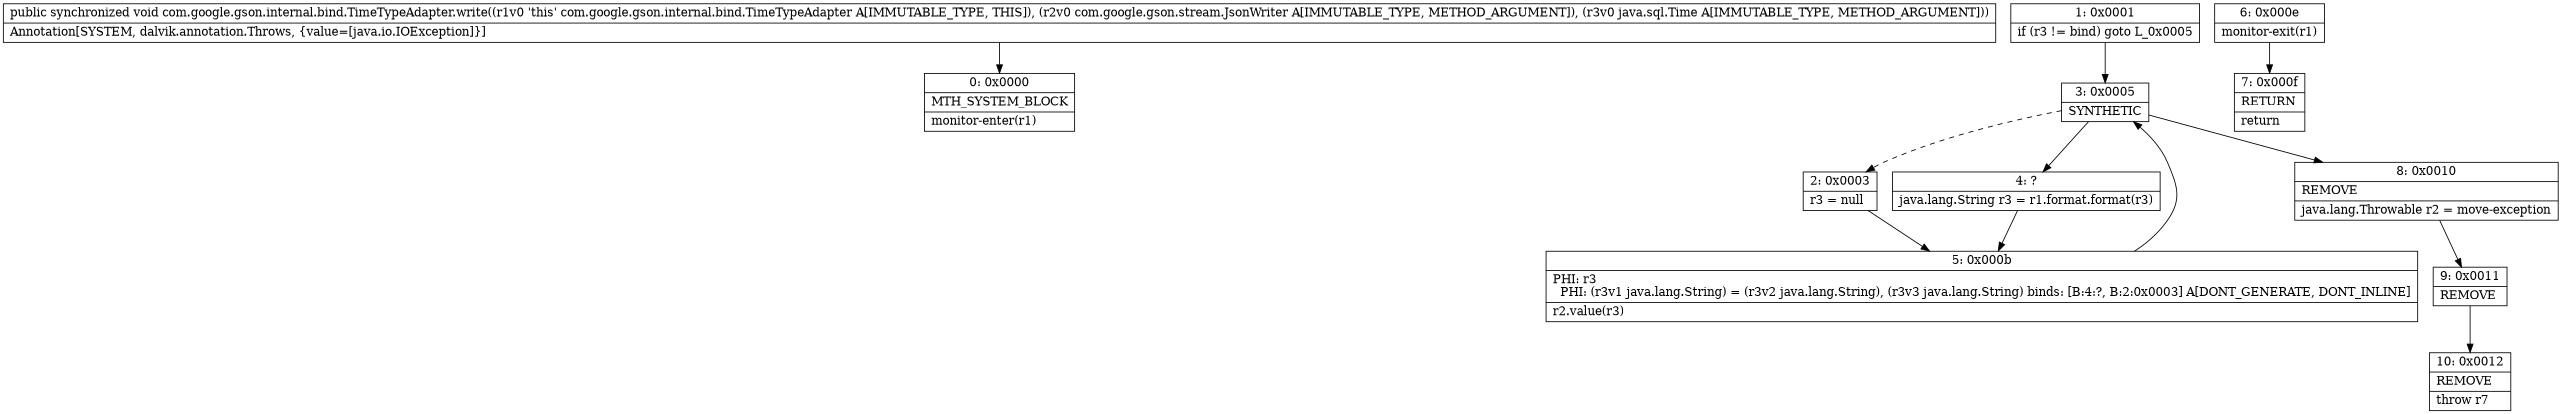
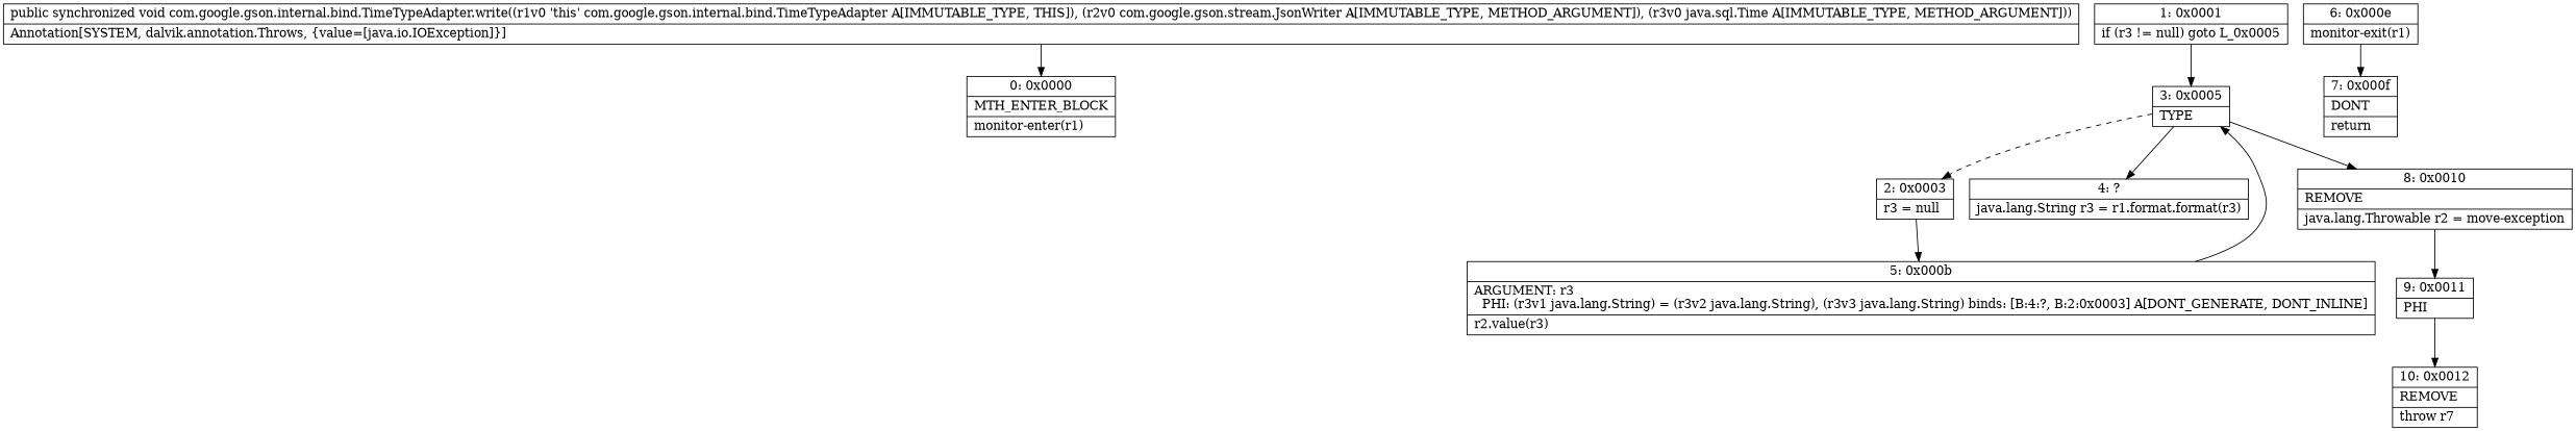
  digraph {
    node [shape=record]
-   n1 [label="{0\:\ 0x0000|MTH_SYSTEM_BLOCK\l|monitor\-enter(r1)\l}"]
-   n2 [label="{1\:\ 0x0001|if (r3 != bind) goto L_0x0005\l}"]
-   n3 [label="{3\:\ 0x0005|SYNTHETIC\l}"]
+   n1 [label="{0\:\ 0x0000|MTH_ENTER_BLOCK\l|monitor\-enter(r1)\l}"]
+   n2 [label="{1\:\ 0x0001|if (r3 != null) goto L_0x0005\l}"]
+   n3 [label="{3\:\ 0x0005|TYPE\l}"]
    n4 [label="{2\:\ 0x0003|r3 = null\l}"]
-   n5 [label="{5\:\ 0x000b|PHI: r3 \l  PHI: (r3v1 java.lang.String) = (r3v2 java.lang.String), (r3v3 java.lang.String) binds: [B:4:?, B:2:0x0003] A[DONT_GENERATE, DONT_INLINE]\l|r2.value(r3)\l}"]
+   n5 [label="{5\:\ 0x000b|ARGUMENT: r3 \l  PHI: (r3v1 java.lang.String) = (r3v2 java.lang.String), (r3v3 java.lang.String) binds: [B:4:?, B:2:0x0003] A[DONT_GENERATE, DONT_INLINE]\l|r2.value(r3)\l}"]
    n6 [label="{4\:\ ?|java.lang.String r3 = r1.format.format(r3)\l}"]
    n7 [label="{8\:\ 0x0010|REMOVE\l|java.lang.Throwable r2 = move\-exception\l}"]
-   n8 [label="{9\:\ 0x0011|REMOVE\l}"]
+   n8 [label="{9\:\ 0x0011|PHI\l}"]
    n9 [label="{6\:\ 0x000e|monitor\-exit(r1)\l}"]
-   n10 [label="{7\:\ 0x000f|RETURN\l|return\l}"]
+   n10 [label="{7\:\ 0x000f|DONT\l|return\l}"]
    n11 [label="{10\:\ 0x0012|REMOVE\l|throw r7\l}"]
    n12 [label="{public synchronized void com.google.gson.internal.bind.TimeTypeAdapter.write((r1v0 'this' com.google.gson.internal.bind.TimeTypeAdapter A[IMMUTABLE_TYPE, THIS]), (r2v0 com.google.gson.stream.JsonWriter A[IMMUTABLE_TYPE, METHOD_ARGUMENT]), (r3v0 java.sql.Time A[IMMUTABLE_TYPE, METHOD_ARGUMENT]))  | Annotation[SYSTEM, dalvik.annotation.Throws, \{value=[java.io.IOException]\}]\l}"]
    n2 -> n3
    n3 -> n4 [style=dashed]
    n3 -> n6
    n3 -> n7
    n4 -> n5
    n5 -> n3
-   n6 -> n5
    n7 -> n8
    n8 -> n11
    n9 -> n10
    n12 -> n1
  }
